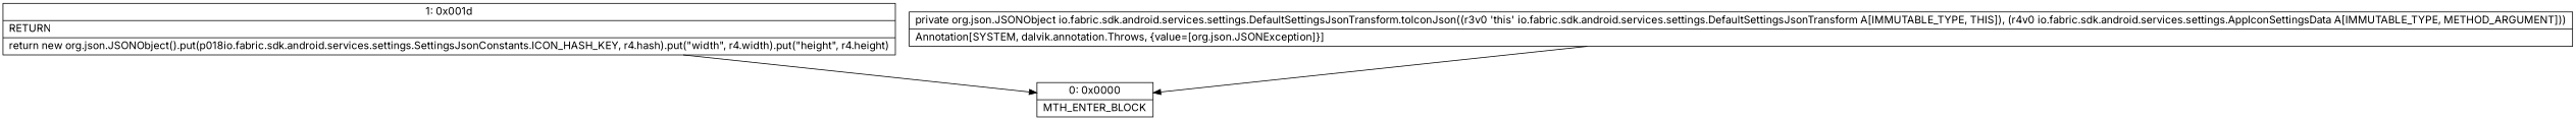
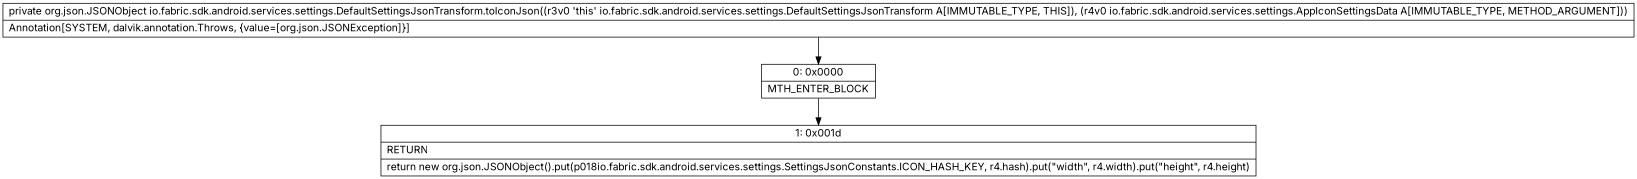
  digraph {
    fontname=Inter
    node [shape=record fontname=Inter]
    edge [fontname=Inter]
    n1 [label="{0\:\ 0x0000|MTH_ENTER_BLOCK\l}"]
    n2 [label="{1\:\ 0x001d|RETURN\l|return new org.json.JSONObject().put(p018io.fabric.sdk.android.services.settings.SettingsJsonConstants.ICON_HASH_KEY, r4.hash).put(\"width\", r4.width).put(\"height\", r4.height)\l}"]
    n3 [label="{private org.json.JSONObject io.fabric.sdk.android.services.settings.DefaultSettingsJsonTransform.toIconJson((r3v0 'this' io.fabric.sdk.android.services.settings.DefaultSettingsJsonTransform A[IMMUTABLE_TYPE, THIS]), (r4v0 io.fabric.sdk.android.services.settings.AppIconSettingsData A[IMMUTABLE_TYPE, METHOD_ARGUMENT]))  | Annotation[SYSTEM, dalvik.annotation.Throws, \{value=[org.json.JSONException]\}]\l}"]
-   n2 -> n1
+   n1 -> n2
    n3 -> n1
  }
